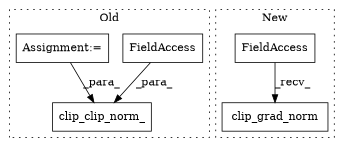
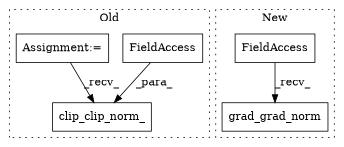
  digraph {
    node [a=32 shape=box]
    n1 [l="16,1" label=clip_clip_norm_ s="5057,5108"]
    n2 [a=22 l=26 label=FieldAccess s=5073]
    n3 [a=7 l=5 label="Assignment:=" s=4993]
-   n4 [l="15,1" label=clip_grad_norm s="4844,4867"]
+   n4 [l="15,1" label=grad_grad_norm s="4844,4867"]
    n5 [a=22 l=22 label=FieldAccess s=4821]
    subgraph cluster_1 {
      label=Old
      style=dotted
      n1
      n2
      n3
    }
    subgraph cluster_2 {
      label=New
      style=dotted
      n4
      n5
    }
    n2 -> n1 [label=_para_]
-   n3 -> n1 [label=_para_]
+   n3 -> n1 [label=_recv_]
    n5 -> n4 [label=_recv_]
  }
